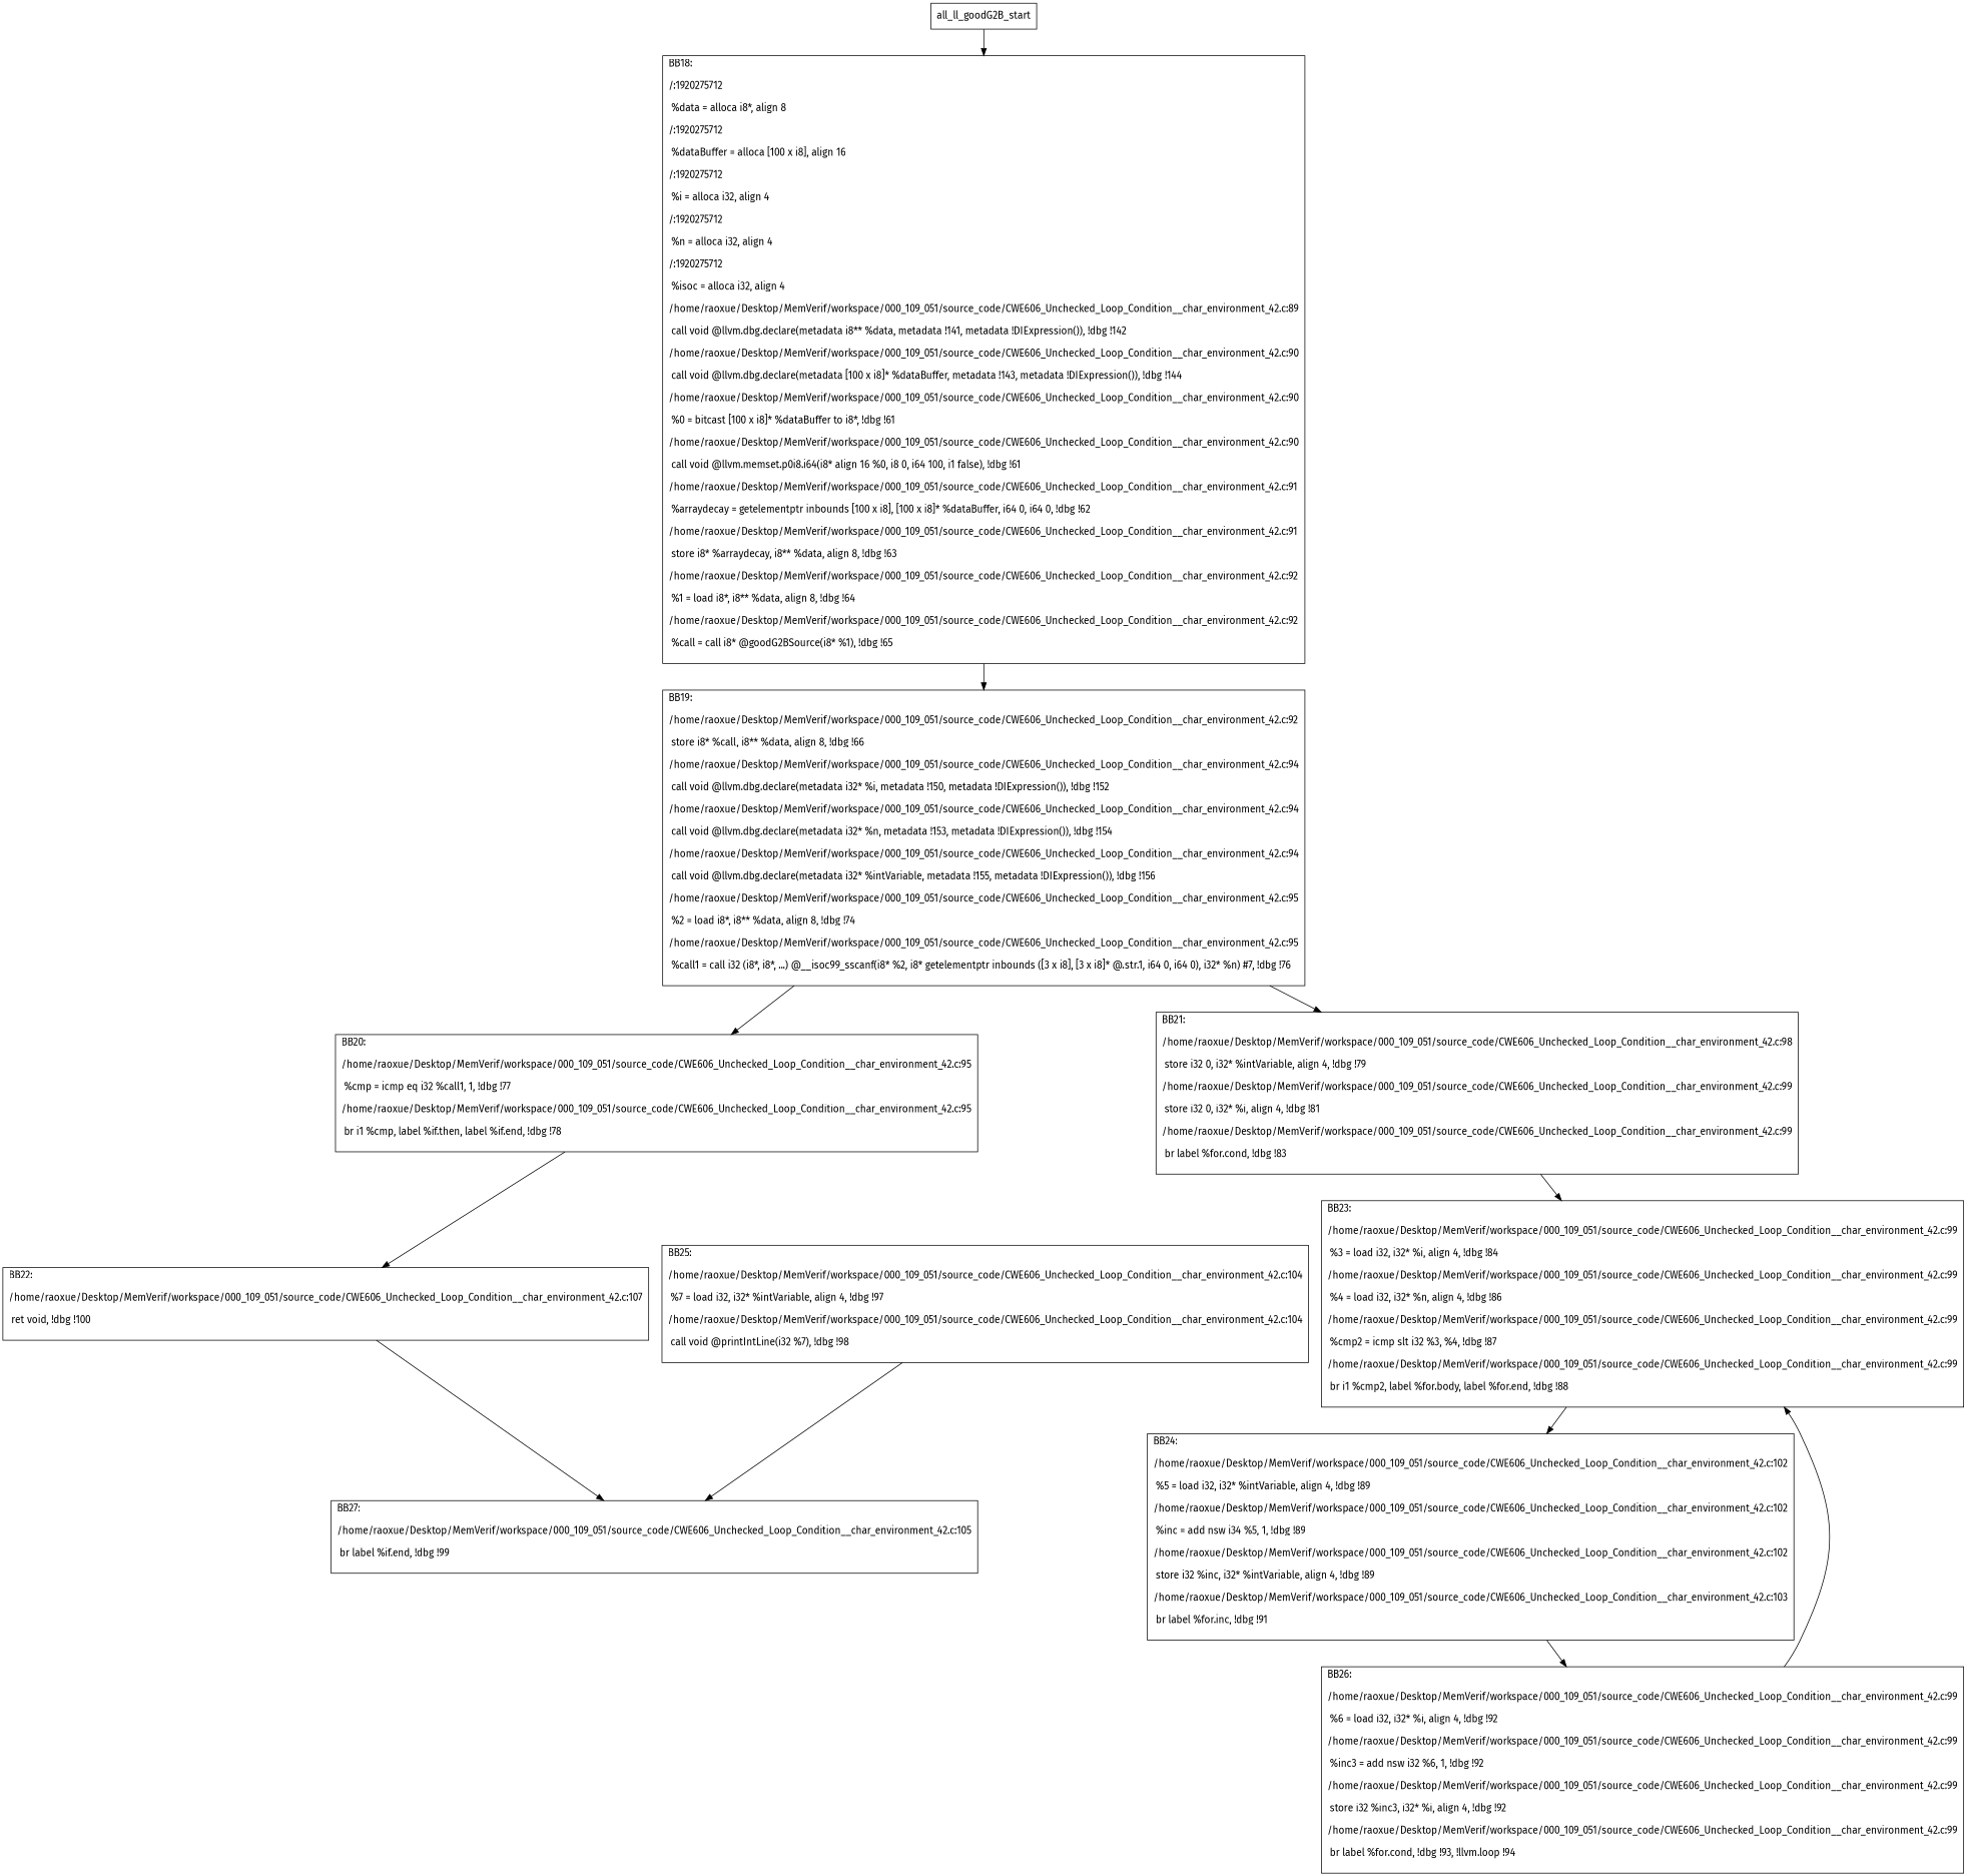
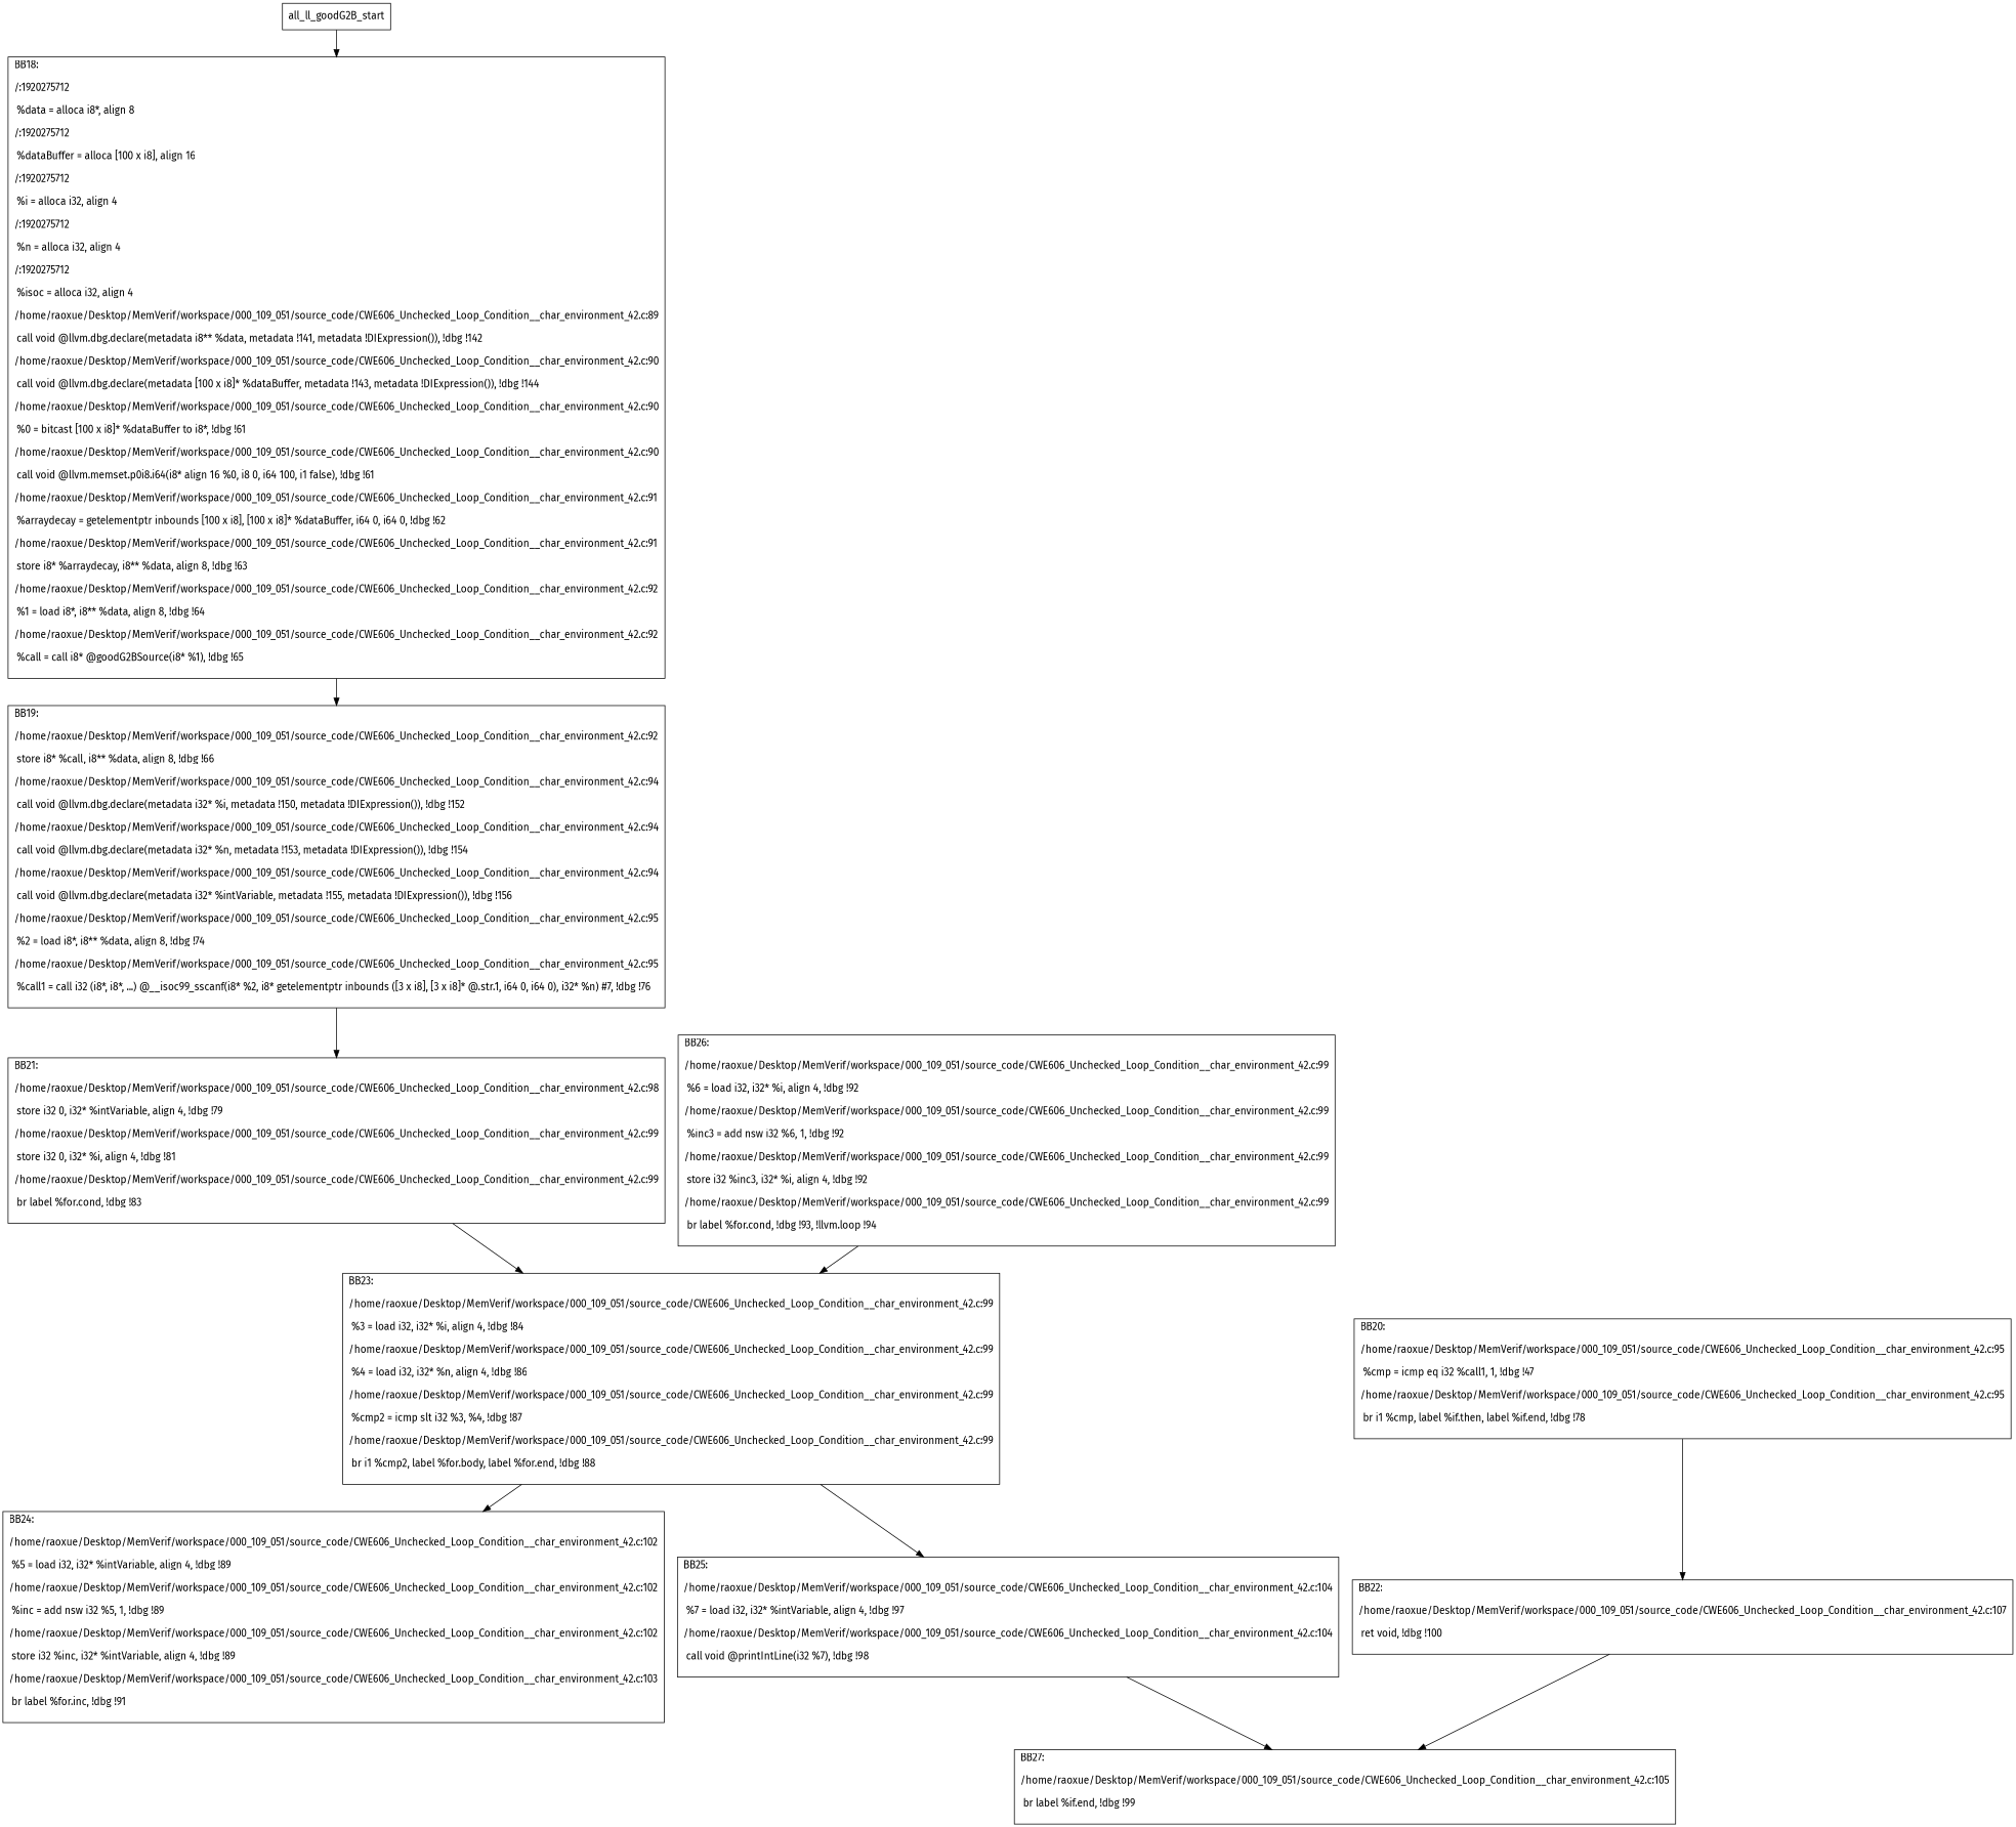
  digraph {
    fontname="Fira Sans"
    node [fontname="Fira Sans" shape=record]
    edge [fontname="Fira Sans"]
    n1 [label="{all_ll_goodG2B_start}"]
    n2 [label="{BB18:\l\l/:1920275712\l\n  %data = alloca i8*, align 8\l\n/:1920275712\l\n  %dataBuffer = alloca [100 x i8], align 16\l\n/:1920275712\l\n  %i = alloca i32, align 4\l\n/:1920275712\l\n  %n = alloca i32, align 4\l\n/:1920275712\l\n  %isoc = alloca i32, align 4\l\n/home/raoxue/Desktop/MemVerif/workspace/000_109_051/source_code/CWE606_Unchecked_Loop_Condition__char_environment_42.c:89\l\n  call void @llvm.dbg.declare(metadata i8** %data, metadata !141, metadata !DIExpression()), !dbg !142\l\n/home/raoxue/Desktop/MemVerif/workspace/000_109_051/source_code/CWE606_Unchecked_Loop_Condition__char_environment_42.c:90\l\n  call void @llvm.dbg.declare(metadata [100 x i8]* %dataBuffer, metadata !143, metadata !DIExpression()), !dbg !144\l\n/home/raoxue/Desktop/MemVerif/workspace/000_109_051/source_code/CWE606_Unchecked_Loop_Condition__char_environment_42.c:90\l\n  %0 = bitcast [100 x i8]* %dataBuffer to i8*, !dbg !61\l\n/home/raoxue/Desktop/MemVerif/workspace/000_109_051/source_code/CWE606_Unchecked_Loop_Condition__char_environment_42.c:90\l\n  call void @llvm.memset.p0i8.i64(i8* align 16 %0, i8 0, i64 100, i1 false), !dbg !61\l\n/home/raoxue/Desktop/MemVerif/workspace/000_109_051/source_code/CWE606_Unchecked_Loop_Condition__char_environment_42.c:91\l\n  %arraydecay = getelementptr inbounds [100 x i8], [100 x i8]* %dataBuffer, i64 0, i64 0, !dbg !62\l\n/home/raoxue/Desktop/MemVerif/workspace/000_109_051/source_code/CWE606_Unchecked_Loop_Condition__char_environment_42.c:91\l\n  store i8* %arraydecay, i8** %data, align 8, !dbg !63\l\n/home/raoxue/Desktop/MemVerif/workspace/000_109_051/source_code/CWE606_Unchecked_Loop_Condition__char_environment_42.c:92\l\n  %1 = load i8*, i8** %data, align 8, !dbg !64\l\n/home/raoxue/Desktop/MemVerif/workspace/000_109_051/source_code/CWE606_Unchecked_Loop_Condition__char_environment_42.c:92\l\n  %call = call i8* @goodG2BSource(i8* %1), !dbg !65\l\n}"]
    n3 [label="{BB19:\l\l/home/raoxue/Desktop/MemVerif/workspace/000_109_051/source_code/CWE606_Unchecked_Loop_Condition__char_environment_42.c:92\l\n  store i8* %call, i8** %data, align 8, !dbg !66\l\n/home/raoxue/Desktop/MemVerif/workspace/000_109_051/source_code/CWE606_Unchecked_Loop_Condition__char_environment_42.c:94\l\n  call void @llvm.dbg.declare(metadata i32* %i, metadata !150, metadata !DIExpression()), !dbg !152\l\n/home/raoxue/Desktop/MemVerif/workspace/000_109_051/source_code/CWE606_Unchecked_Loop_Condition__char_environment_42.c:94\l\n  call void @llvm.dbg.declare(metadata i32* %n, metadata !153, metadata !DIExpression()), !dbg !154\l\n/home/raoxue/Desktop/MemVerif/workspace/000_109_051/source_code/CWE606_Unchecked_Loop_Condition__char_environment_42.c:94\l\n  call void @llvm.dbg.declare(metadata i32* %intVariable, metadata !155, metadata !DIExpression()), !dbg !156\l\n/home/raoxue/Desktop/MemVerif/workspace/000_109_051/source_code/CWE606_Unchecked_Loop_Condition__char_environment_42.c:95\l\n  %2 = load i8*, i8** %data, align 8, !dbg !74\l\n/home/raoxue/Desktop/MemVerif/workspace/000_109_051/source_code/CWE606_Unchecked_Loop_Condition__char_environment_42.c:95\l\n  %call1 = call i32 (i8*, i8*, ...) @__isoc99_sscanf(i8* %2, i8* getelementptr inbounds ([3 x i8], [3 x i8]* @.str.1, i64 0, i64 0), i32* %n) #7, !dbg !76\l\n}"]
-   n4 [label="{BB20:\l\l/home/raoxue/Desktop/MemVerif/workspace/000_109_051/source_code/CWE606_Unchecked_Loop_Condition__char_environment_42.c:95\l\n  %cmp = icmp eq i32 %call1, 1, !dbg !77\l\n/home/raoxue/Desktop/MemVerif/workspace/000_109_051/source_code/CWE606_Unchecked_Loop_Condition__char_environment_42.c:95\l\n  br i1 %cmp, label %if.then, label %if.end, !dbg !78\l\n}"]
+   n4 [label="{BB20:\l\l/home/raoxue/Desktop/MemVerif/workspace/000_109_051/source_code/CWE606_Unchecked_Loop_Condition__char_environment_42.c:95\l\n  %cmp = icmp eq i32 %call1, 1, !dbg !47\l\n/home/raoxue/Desktop/MemVerif/workspace/000_109_051/source_code/CWE606_Unchecked_Loop_Condition__char_environment_42.c:95\l\n  br i1 %cmp, label %if.then, label %if.end, !dbg !78\l\n}"]
    n5 [label="{BB21:\l\l/home/raoxue/Desktop/MemVerif/workspace/000_109_051/source_code/CWE606_Unchecked_Loop_Condition__char_environment_42.c:98\l\n  store i32 0, i32* %intVariable, align 4, !dbg !79\l\n/home/raoxue/Desktop/MemVerif/workspace/000_109_051/source_code/CWE606_Unchecked_Loop_Condition__char_environment_42.c:99\l\n  store i32 0, i32* %i, align 4, !dbg !81\l\n/home/raoxue/Desktop/MemVerif/workspace/000_109_051/source_code/CWE606_Unchecked_Loop_Condition__char_environment_42.c:99\l\n  br label %for.cond, !dbg !83\l\n}"]
    n6 [label="{BB22:\l\l/home/raoxue/Desktop/MemVerif/workspace/000_109_051/source_code/CWE606_Unchecked_Loop_Condition__char_environment_42.c:107\l\n  ret void, !dbg !100\l\n}"]
    n7 [label="{BB23:\l\l/home/raoxue/Desktop/MemVerif/workspace/000_109_051/source_code/CWE606_Unchecked_Loop_Condition__char_environment_42.c:99\l\n  %3 = load i32, i32* %i, align 4, !dbg !84\l\n/home/raoxue/Desktop/MemVerif/workspace/000_109_051/source_code/CWE606_Unchecked_Loop_Condition__char_environment_42.c:99\l\n  %4 = load i32, i32* %n, align 4, !dbg !86\l\n/home/raoxue/Desktop/MemVerif/workspace/000_109_051/source_code/CWE606_Unchecked_Loop_Condition__char_environment_42.c:99\l\n  %cmp2 = icmp slt i32 %3, %4, !dbg !87\l\n/home/raoxue/Desktop/MemVerif/workspace/000_109_051/source_code/CWE606_Unchecked_Loop_Condition__char_environment_42.c:99\l\n  br i1 %cmp2, label %for.body, label %for.end, !dbg !88\l\n}"]
    n8 [label="{BB27:\l\l/home/raoxue/Desktop/MemVerif/workspace/000_109_051/source_code/CWE606_Unchecked_Loop_Condition__char_environment_42.c:105\l\n  br label %if.end, !dbg !99\l\n}"]
-   n9 [label="{BB24:\l\l/home/raoxue/Desktop/MemVerif/workspace/000_109_051/source_code/CWE606_Unchecked_Loop_Condition__char_environment_42.c:102\l\n  %5 = load i32, i32* %intVariable, align 4, !dbg !89\l\n/home/raoxue/Desktop/MemVerif/workspace/000_109_051/source_code/CWE606_Unchecked_Loop_Condition__char_environment_42.c:102\l\n  %inc = add nsw i34 %5, 1, !dbg !89\l\n/home/raoxue/Desktop/MemVerif/workspace/000_109_051/source_code/CWE606_Unchecked_Loop_Condition__char_environment_42.c:102\l\n  store i32 %inc, i32* %intVariable, align 4, !dbg !89\l\n/home/raoxue/Desktop/MemVerif/workspace/000_109_051/source_code/CWE606_Unchecked_Loop_Condition__char_environment_42.c:103\l\n  br label %for.inc, !dbg !91\l\n}"]
+   n9 [label="{BB24:\l\l/home/raoxue/Desktop/MemVerif/workspace/000_109_051/source_code/CWE606_Unchecked_Loop_Condition__char_environment_42.c:102\l\n  %5 = load i32, i32* %intVariable, align 4, !dbg !89\l\n/home/raoxue/Desktop/MemVerif/workspace/000_109_051/source_code/CWE606_Unchecked_Loop_Condition__char_environment_42.c:102\l\n  %inc = add nsw i32 %5, 1, !dbg !89\l\n/home/raoxue/Desktop/MemVerif/workspace/000_109_051/source_code/CWE606_Unchecked_Loop_Condition__char_environment_42.c:102\l\n  store i32 %inc, i32* %intVariable, align 4, !dbg !89\l\n/home/raoxue/Desktop/MemVerif/workspace/000_109_051/source_code/CWE606_Unchecked_Loop_Condition__char_environment_42.c:103\l\n  br label %for.inc, !dbg !91\l\n}"]
    n10 [label="{BB25:\l\l/home/raoxue/Desktop/MemVerif/workspace/000_109_051/source_code/CWE606_Unchecked_Loop_Condition__char_environment_42.c:104\l\n  %7 = load i32, i32* %intVariable, align 4, !dbg !97\l\n/home/raoxue/Desktop/MemVerif/workspace/000_109_051/source_code/CWE606_Unchecked_Loop_Condition__char_environment_42.c:104\l\n  call void @printIntLine(i32 %7), !dbg !98\l\n}"]
    n11 [label="{BB26:\l\l/home/raoxue/Desktop/MemVerif/workspace/000_109_051/source_code/CWE606_Unchecked_Loop_Condition__char_environment_42.c:99\l\n  %6 = load i32, i32* %i, align 4, !dbg !92\l\n/home/raoxue/Desktop/MemVerif/workspace/000_109_051/source_code/CWE606_Unchecked_Loop_Condition__char_environment_42.c:99\l\n  %inc3 = add nsw i32 %6, 1, !dbg !92\l\n/home/raoxue/Desktop/MemVerif/workspace/000_109_051/source_code/CWE606_Unchecked_Loop_Condition__char_environment_42.c:99\l\n  store i32 %inc3, i32* %i, align 4, !dbg !92\l\n/home/raoxue/Desktop/MemVerif/workspace/000_109_051/source_code/CWE606_Unchecked_Loop_Condition__char_environment_42.c:99\l\n  br label %for.cond, !dbg !93, !llvm.loop !94\l\n}"]
    n1 -> n2
    n2 -> n3
-   n3 -> n4
    n3 -> n5
    n4 -> n6
    n5 -> n7
    n6 -> n8
    n7 -> n9
-   n9 -> n11
+   n7 -> n10
    n10 -> n8
    n11 -> n7
  }
